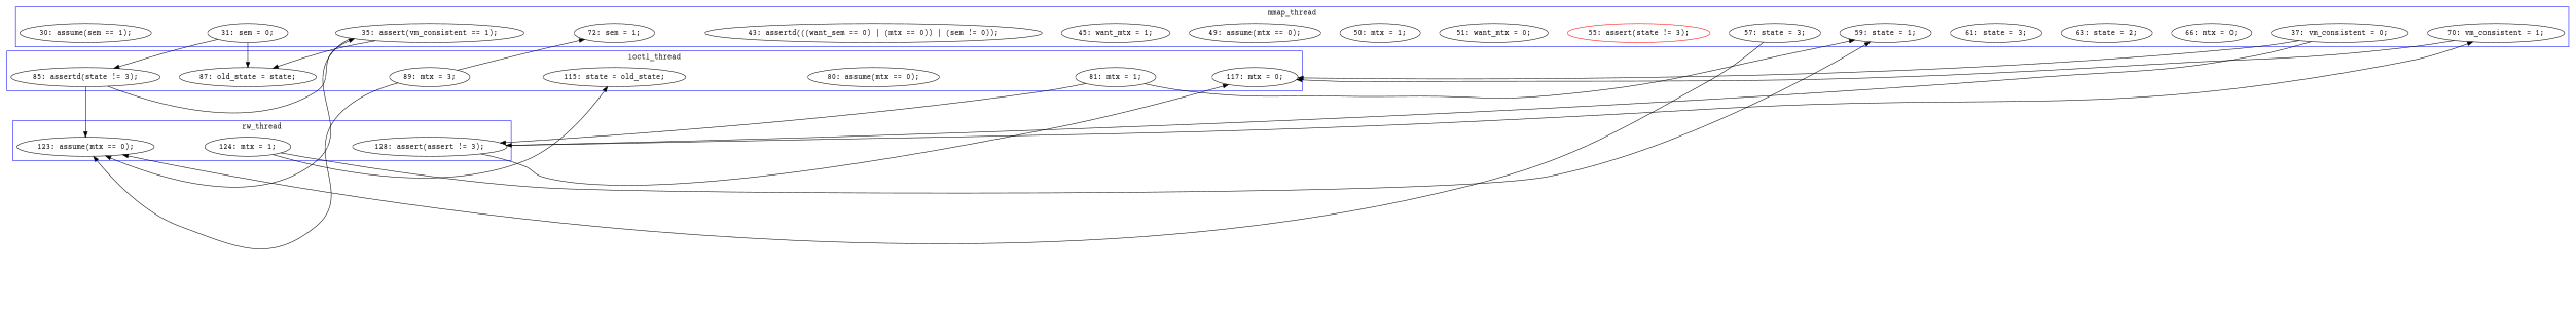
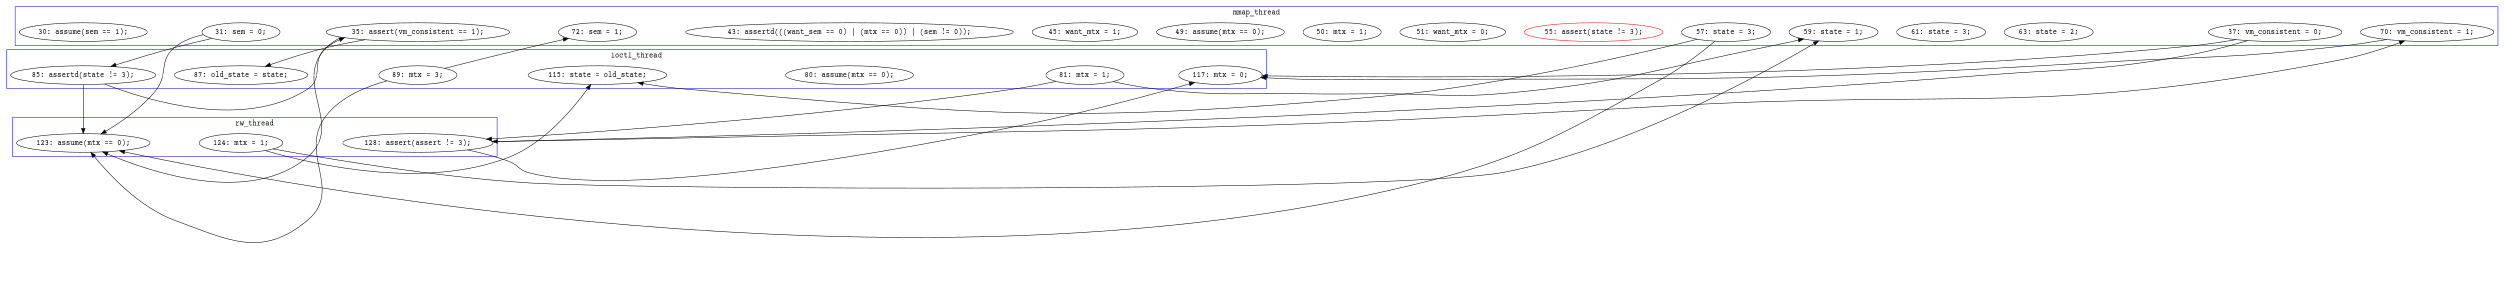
  digraph {
    fontname="Courier Prime"
    rankdir=LR
    node [fontname="Courier Prime"]
    edge [color=white fontname="Courier Prime" style=solid]
    n1 [label="57: state = 3;"]
    n2 [label="30: assume(sem == 1);"]
    n3 [label="31: sem = 0;"]
    n4 [label="35: assert(vm_consistent == 1);"]
    n5 [label="59: state = 1;"]
    n6 [label="43: assertd(((want_sem == 0) | (mtx == 0)) | (sem != 0));"]
    n7 [label="45: want_mtx = 1;"]
    n8 [label="72: sem = 1;"]
    n9 [color=red label="55: assert(state != 3);"]
    n10 [label="37: vm_consistent = 0;"]
    n11 [label="61: state = 3;"]
    n12 [label="63: state = 2;"]
-   n13 [label="66: mtx = 0;"]
    n14 [label="49: assume(mtx == 0);"]
    n15 [label="70: vm_consistent = 1;"]
    n16 [label="50: mtx = 1;"]
    n17 [label="51: want_mtx = 0;"]
    n18 [label="85: assertd(state != 3);"]
    n19 [label="117: mtx = 0;"]
    n20 [label="89: mtx = 3;"]
    n21 [label="81: mtx = 1;"]
    n22 [label="80: assume(mtx == 0);"]
    n23 [label="115: state = old_state;"]
    n24 [label="87: old_state = state;"]
    n25 [label="123: assume(mtx == 0);"]
    n26 [label="128: assert(assert != 3);"]
    n27 [label="124: mtx = 1;"]
    subgraph cluster_1 {
      color=blue
      label=mmap_thread
      n1
      n2
      n3
      n4
      n5
      n6
      n7
      n8
      n9
      n10
      n11
      n12
-     n13
      n14
      n15
      n16
      n17
    }
    subgraph cluster_2 {
      color=blue
      label=ioctl_thread
      n18
      n19
      n20
      n21
      n22
      n23
      n24
    }
    subgraph cluster_3 {
      color=blue
      label=rw_thread
      n25
      n26
      n27
    }
    n1 -> n5
+   n1 -> n23 [color=black constraint=false]
    n1 -> n25 [color=black constraint=false]
    n2 -> n3
    n3 -> n4
    n3 -> n18 [color=black constraint=false]
-   n3 -> n24 [color=black constraint=false]
+   n3 -> n25 [color=black constraint=false]
    n4 -> n8
    n4 -> n24 [color=black constraint=false]
    n4 -> n25 [color=black constraint=false]
    n5 -> n11
    n6 -> n7
    n7 -> n14
    n8 -> n6
    n9 -> n1
    n10 -> n15
    n10 -> n19 [color=black constraint=false]
    n10 -> n26 [color=black constraint=false]
    n11 -> n12
-   n12 -> n13
-   n13 -> n10
    n14 -> n16
    n15 -> n19 [color=black constraint=false]
    n16 -> n17
    n17 -> n9
    n18 -> n4 [color=black constraint=false]
    n18 -> n24
    n18 -> n25 [color=black constraint=false]
    n20 -> n8 [color=black constraint=false]
    n20 -> n23
    n20 -> n25 [color=black constraint=false]
    n21 -> n5 [color=black constraint=false]
    n21 -> n19
    n21 -> n26 [color=black constraint=false]
    n22 -> n21
    n23 -> n22
    n24 -> n20
    n25 -> n27
    n26 -> n15 [color=black constraint=false]
    n26 -> n19 [color=black constraint=false]
    n27 -> n5 [color=black constraint=false]
    n27 -> n23 [color=black constraint=false]
    n27 -> n26
  }
